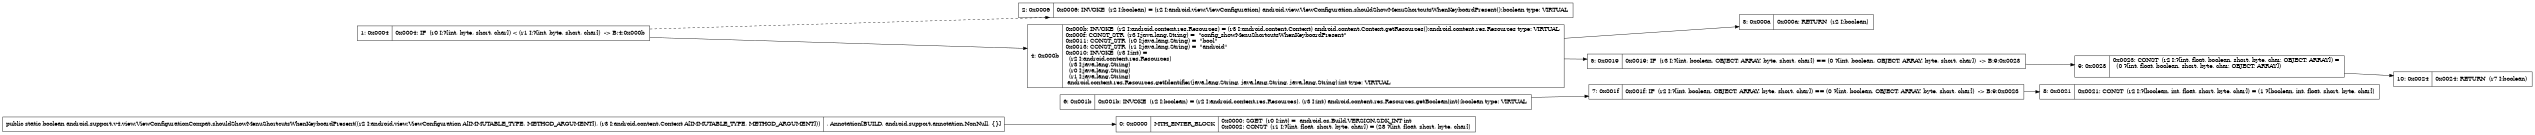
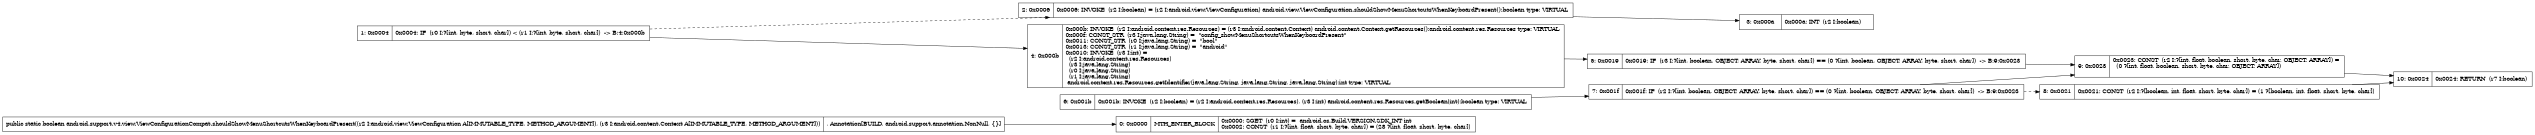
  digraph {
    rankdir=LR
    node [shape=record]
    n1 [label="{0\:\ 0x0000|MTH_ENTER_BLOCK\l|0x0000: SGET  (r0 I:int) =  android.os.Build.VERSION.SDK_INT int \l0x0002: CONST  (r1 I:?[int, float, short, byte, char]) = (28 ?[int, float, short, byte, char]) \l}"]
    n2 [label="{1\:\ 0x0004|0x0004: IF  (r0 I:?[int, byte, short, char]) \< (r1 I:?[int, byte, short, char])  \-\> B:4:0x000b \l}"]
    n3 [label="{2\:\ 0x0006|0x0006: INVOKE  (r2 I:boolean) = (r2 I:android.view.ViewConfiguration) android.view.ViewConfiguration.shouldShowMenuShortcutsWhenKeyboardPresent():boolean type: VIRTUAL \l}"]
    n4 [label="{4\:\ 0x000b|0x000b: INVOKE  (r2 I:android.content.res.Resources) = (r3 I:android.content.Context) android.content.Context.getResources():android.content.res.Resources type: VIRTUAL \l0x000f: CONST_STR  (r3 I:java.lang.String) =  \"config_showMenuShortcutsWhenKeyboardPresent\" \l0x0011: CONST_STR  (r0 I:java.lang.String) =  \"bool\" \l0x0013: CONST_STR  (r1 I:java.lang.String) =  \"android\" \l0x0010: INVOKE  (r3 I:int) = \l  (r2 I:android.content.res.Resources)\l  (r3 I:java.lang.String)\l  (r0 I:java.lang.String)\l  (r1 I:java.lang.String)\l android.content.res.Resources.getIdentifier(java.lang.String, java.lang.String, java.lang.String):int type: VIRTUAL \l}"]
-   n5 [label="{3\:\ 0x000a|0x000a: RETURN  (r2 I:boolean) \l}"]
+   n5 [label="{3\:\ 0x000a|0x000a: INT  (r2 I:boolean) \l}"]
    n6 [label="{5\:\ 0x0019|0x0019: IF  (r3 I:?[int, boolean, OBJECT, ARRAY, byte, short, char]) == (0 ?[int, boolean, OBJECT, ARRAY, byte, short, char])  \-\> B:9:0x0023 \l}"]
    n7 [label="{9\:\ 0x0023|0x0023: CONST  (r2 I:?[int, float, boolean, short, byte, char, OBJECT, ARRAY]) = \l  (0 ?[int, float, boolean, short, byte, char, OBJECT, ARRAY])\l \l}"]
    n8 [label="{6\:\ 0x001b|0x001b: INVOKE  (r2 I:boolean) = (r2 I:android.content.res.Resources), (r3 I:int) android.content.res.Resources.getBoolean(int):boolean type: VIRTUAL \l}"]
    n9 [label="{7\:\ 0x001f|0x001f: IF  (r2 I:?[int, boolean, OBJECT, ARRAY, byte, short, char]) == (0 ?[int, boolean, OBJECT, ARRAY, byte, short, char])  \-\> B:9:0x0023 \l}"]
    n10 [label="{10\:\ 0x0024|0x0024: RETURN  (r7 I:boolean) \l}"]
    n11 [label="{8\:\ 0x0021|0x0021: CONST  (r2 I:?[boolean, int, float, short, byte, char]) = (1 ?[boolean, int, float, short, byte, char]) \l}"]
    n12 [label="{public static boolean android.support.v4.view.ViewConfigurationCompat.shouldShowMenuShortcutsWhenKeyboardPresent((r2 I:android.view.ViewConfiguration A[IMMUTABLE_TYPE, METHOD_ARGUMENT]), (r3 I:android.content.Context A[IMMUTABLE_TYPE, METHOD_ARGUMENT]))  | , Annotation[BUILD, android.support.annotation.NonNull, \{\}]\l}"]
    n2 -> n3 [style=dashed]
    n2 -> n4
-   n4 -> n5
+   n3 -> n5
    n4 -> n6
    n6 -> n7
    n7 -> n10
    n8 -> n9
-   n9 -> n11 [style=solid]
+   n9 -> n7
+   n9 -> n11 [style=dashed]
+   n11 -> n10
    n12 -> n1
  }
